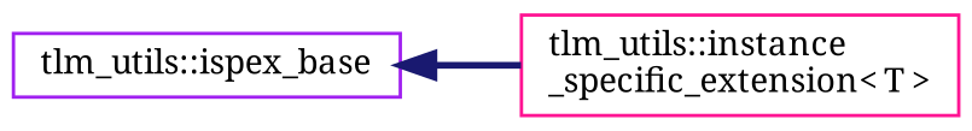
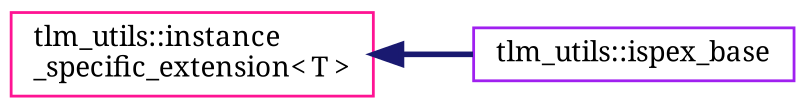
  digraph {
    rankdir=LR
    fontname="Noto Serif"
    node [fillcolor=white fontname="Noto Serif" fontsize=10 shape=record style=filled]
    n1 [color=purple height=0.2 label="tlm_utils::ispex_base" width=0.4]
    n2 [color=deeppink height=0.2 label="tlm_utils::instance\l_specific_extension\< T \>" width=0.4]
-   n1 -> n2 [color=midnightblue dir=back fontname="Noto Serif" fontsize=10 labelfontname=FreeSans labelfontsize=10 style=bold]
+   n2 -> n1 [color=midnightblue dir=back fontname="Noto Serif" fontsize=10 labelfontname=FreeSans labelfontsize=10 style=bold]
  }
